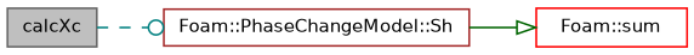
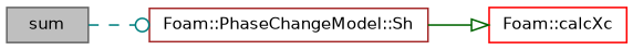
  digraph {
    rankdir=LR
    node [fontname=Helvetica fontsize=10 shape=record]
    edge [fontname=Helvetica fontsize=10 labelfontname=Helvetica labelfontsize=10]
-   n1 [color=gray40 fillcolor=grey75 fontcolor=black height=0.2 label=calcXc style=filled width=0.4]
+   n1 [color=gray40 fillcolor=grey75 fontcolor=black height=0.2 label=sum style=filled width=0.4]
    n2 [color=brown height=0.2 label="Foam::PhaseChangeModel::Sh" width=0.4]
-   n3 [color=red height=0.2 label="Foam::sum" width=0.4]
+   n3 [color=red height=0.2 label="Foam::calcXc" width=0.4]
    n1 -> n2 [arrowhead=odot color=teal style=dashed]
    n2 -> n3 [arrowhead=onormal color=darkgreen style=solid]
  }
